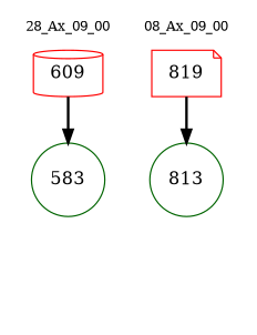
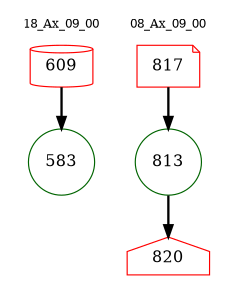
  digraph {
    node [color=red shape=circle]
    edge [color=black style=bold]
    n1 [label=609 shape=cylinder]
    n2 [color=darkgreen label=583]
-   n3 [label=819 shape=note]
+   n3 [label=817 shape=note]
    n4 [color=darkgreen label=813]
+   n5 [label=820 shape=house]
    subgraph cluster_1 {
      color=white
      fontsize=10
-     label="28_Ax_09_00"
+     label="18_Ax_09_00"
      n1
      n2
    }
    subgraph cluster_2 {
      color=white
      fontsize=10
      label="08_Ax_09_00"
      n3
      n4
+     n5
    }
    n1 -> n2
    n3 -> n4
+   n4 -> n5
  }
